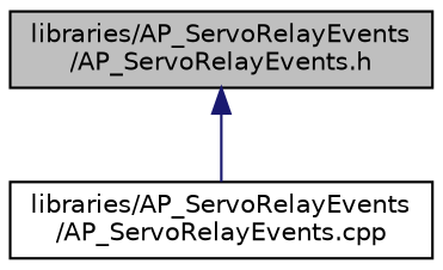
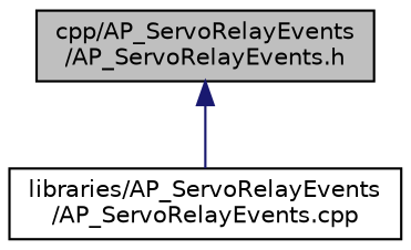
  digraph {
    node [color=black fontname=Helvetica fontsize=10 shape=record style=filled]
-   n1 [fillcolor=grey75 fontcolor=black height=0.2 label="libraries/AP_ServoRelayEvents\l/AP_ServoRelayEvents.h" width=0.4]
+   n1 [fillcolor=grey75 fontcolor=black height=0.2 label="cpp/AP_ServoRelayEvents\l/AP_ServoRelayEvents.h" width=0.4]
    n2 [fillcolor=white height=0.2 label="libraries/AP_ServoRelayEvents\l/AP_ServoRelayEvents.cpp" width=0.4]
    n1 -> n2 [color=midnightblue dir=back fontname=Helvetica fontsize=10 labelfontname=Helvetica labelfontsize=10 style=solid]
  }
